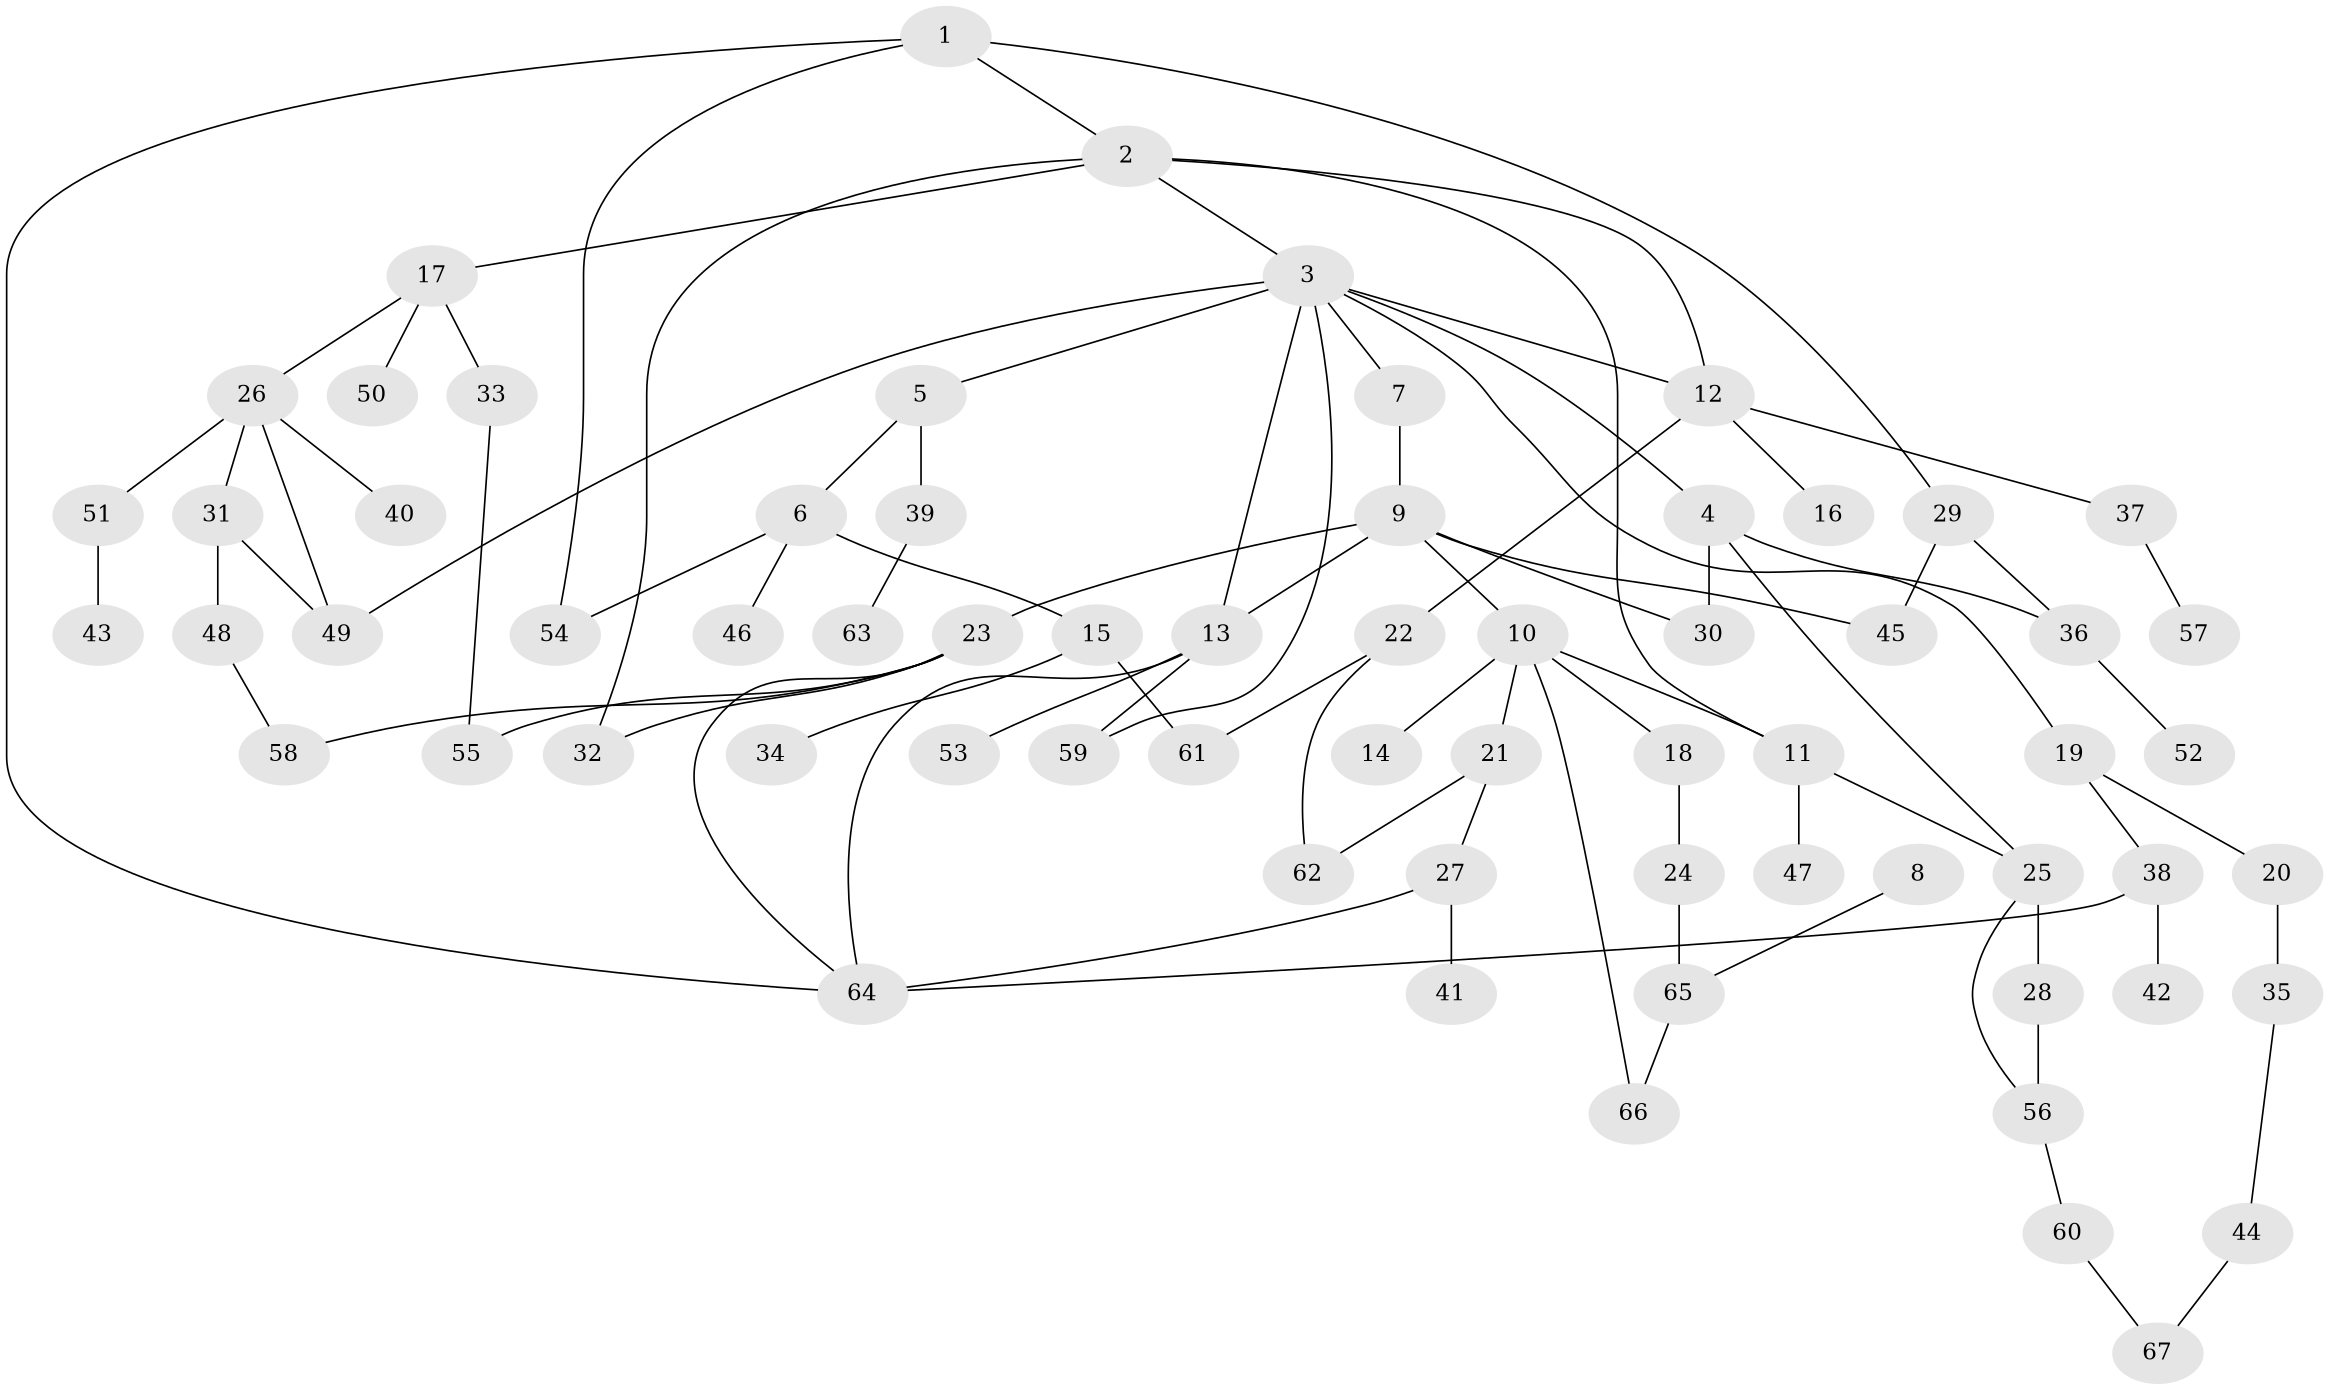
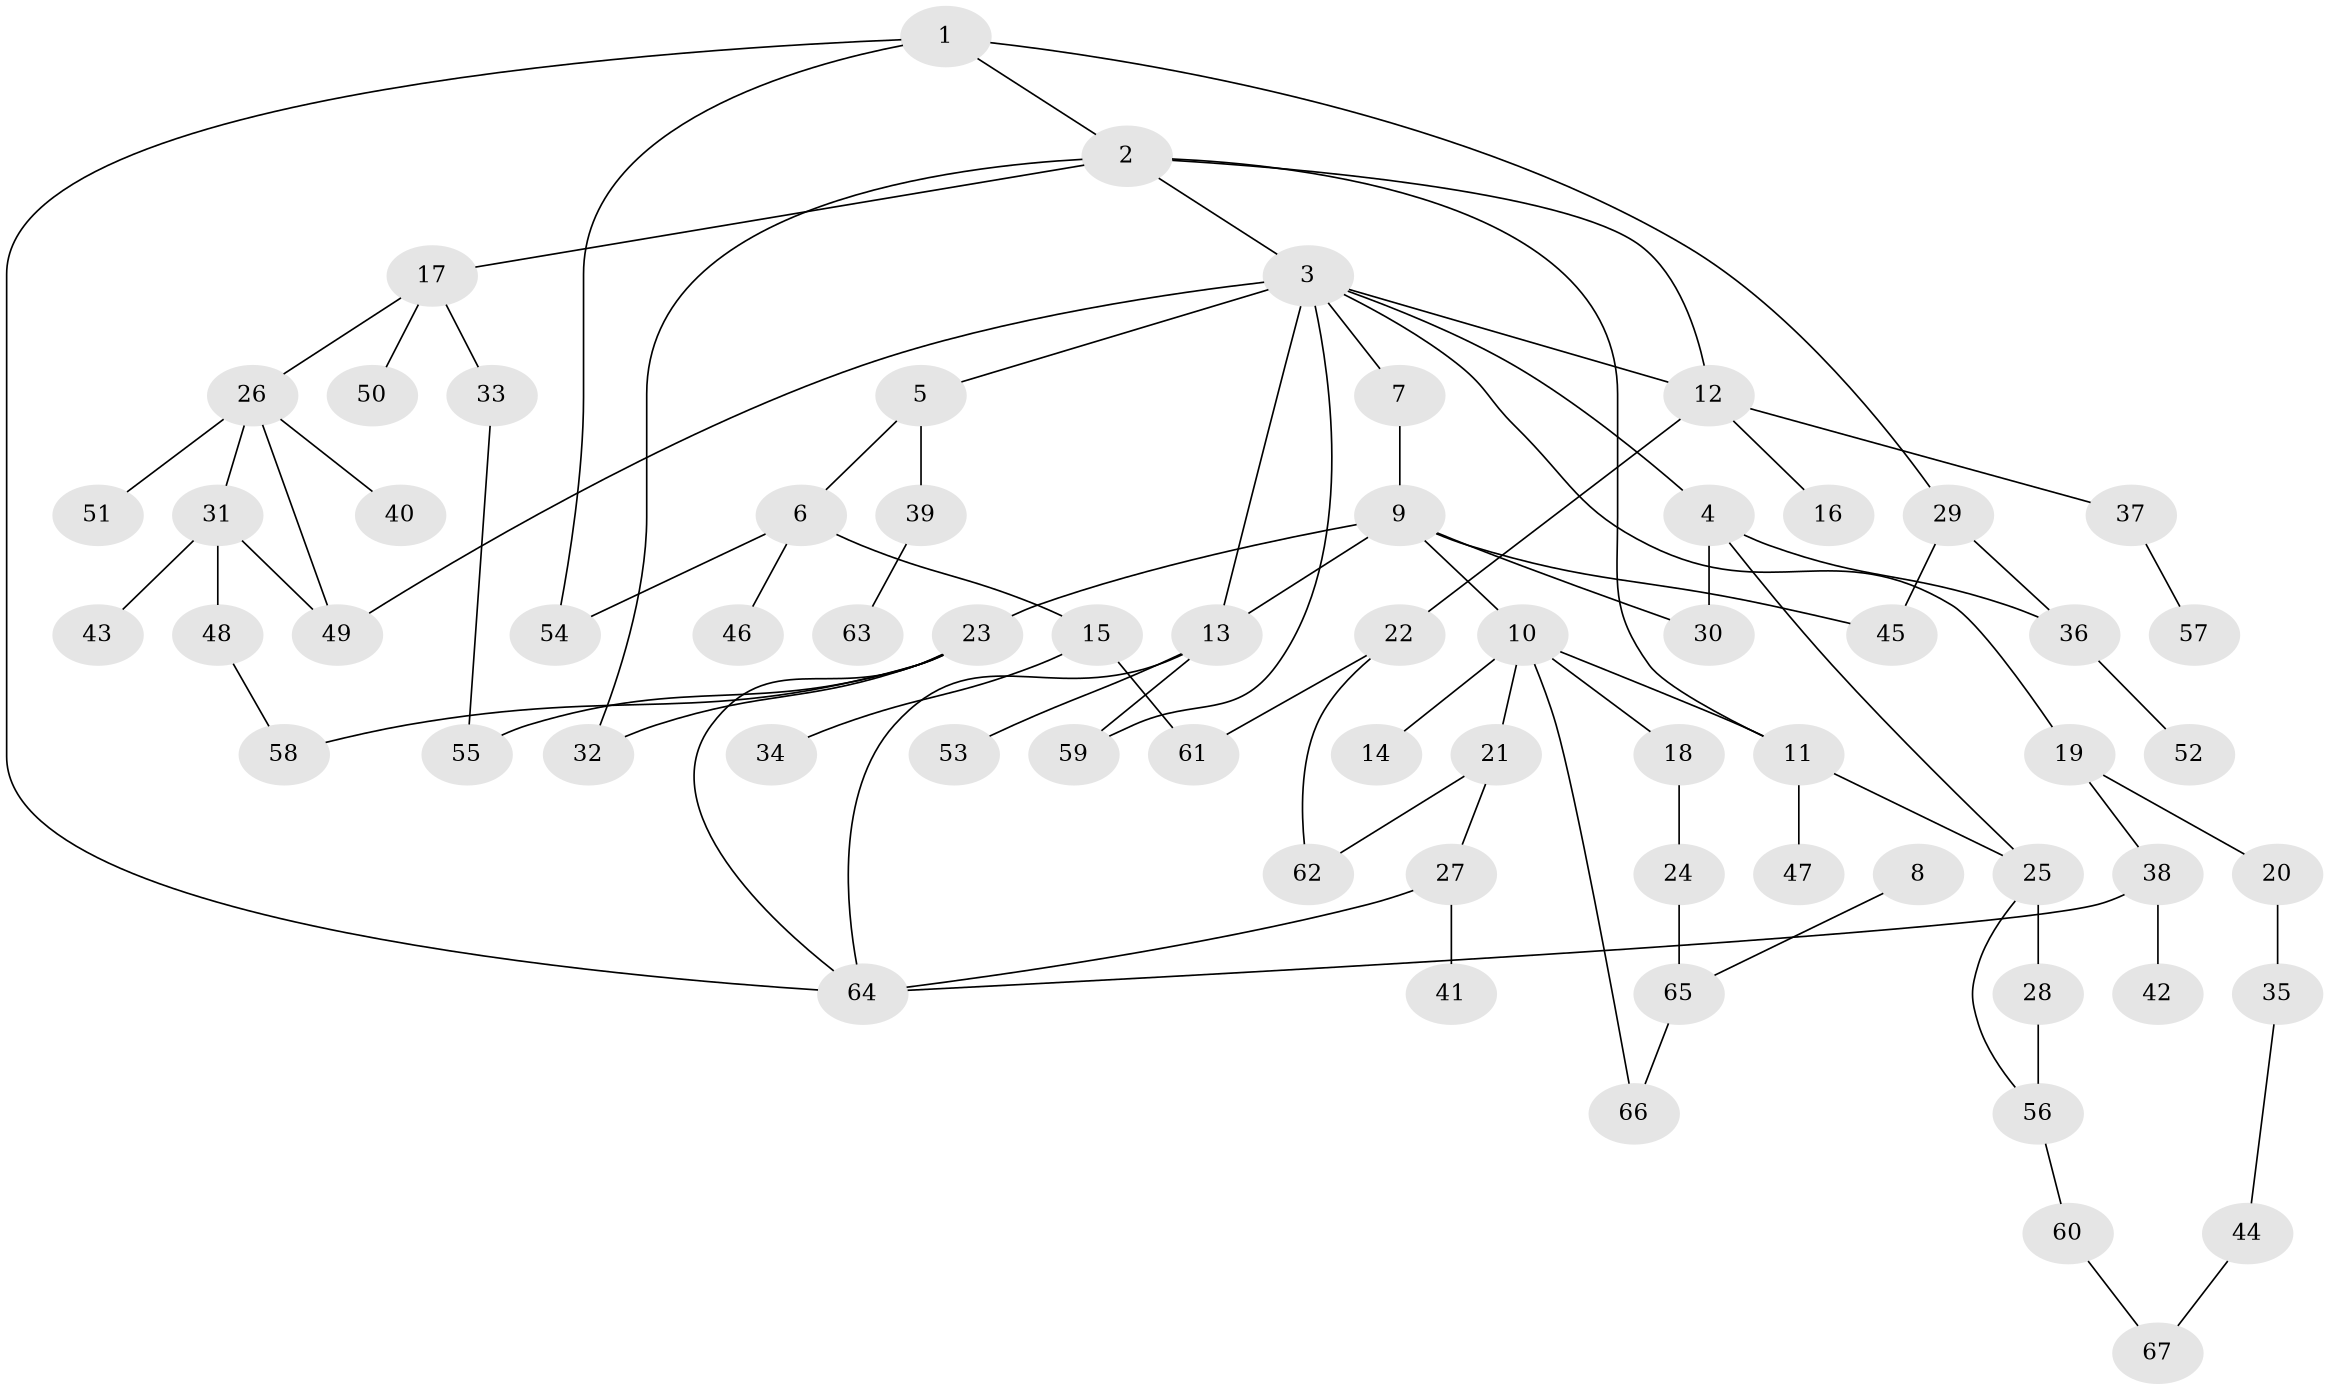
  graph {
    node [color=gray90 style=filled]
    1
    2
    29
    54
    64
    3
    11
    12
    17
    32
    36
    45
    4
    5
    7
    13
    19
    49
    59
    25
    47
    16
    22
    37
    26
    33
    50
    30
    6
    39
    9
    53
    20
    38
    28
    56
    52
    15
    46
    63
    34
    61
    8
    65
    10
    23
    66
    14
    18
    21
    55
    58
    24
    27
    62
    57
    31
    40
    51
    35
    42
    44
    41
    60
    43
    48
    67
    1 -- 2
    1 -- 29
    1 -- 54
    1 -- 64
    2 -- 3
    2 -- 11
    2 -- 12
    2 -- 17
    2 -- 32
    29 -- 36
    29 -- 45
    3 -- 12
    3 -- 4
    3 -- 5
    3 -- 7
    3 -- 13
    3 -- 19
    3 -- 49
    3 -- 59
    11 -- 25
    11 -- 47
    12 -- 16
    12 -- 22
    12 -- 37
    17 -- 26
    17 -- 33
    17 -- 50
    36 -- 52
    4 -- 36
    4 -- 25
    4 -- 30
    5 -- 6
    5 -- 39
    7 -- 9
    13 -- 64
    13 -- 59
    13 -- 53
    19 -- 20
    19 -- 38
    25 -- 28
    25 -- 56
    22 -- 61
    22 -- 62
    37 -- 57
    26 -- 49
    26 -- 31
    26 -- 40
    26 -- 51
    33 -- 55
    6 -- 54
    6 -- 15
    6 -- 46
    39 -- 63
    9 -- 45
    9 -- 13
    9 -- 30
    9 -- 10
    9 -- 23
    20 -- 35
    38 -- 64
    38 -- 42
    28 -- 56
    56 -- 60
    15 -- 34
    15 -- 61
    8 -- 65
    65 -- 66
    10 -- 11
    10 -- 66
    10 -- 14
    10 -- 18
    10 -- 21
    23 -- 64
    23 -- 32
    23 -- 55
    23 -- 58
    18 -- 24
    21 -- 27
    21 -- 62
    24 -- 65
    27 -- 64
    27 -- 41
    31 -- 49
-   51 -- 43
+   31 -- 43
    31 -- 48
    35 -- 44
    44 -- 67
    60 -- 67
    48 -- 58
  }
